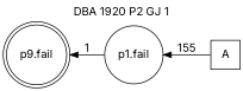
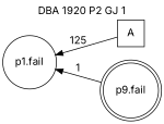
  digraph {
    fontname=Inter
    label=" DBA 1920 P2 GJ 1 "
    labelloc=tl
    rankdir=RL
    node [fontname=Inter]
    edge [fontname=Inter]
    n1 [label=A shape=square]
    n2 [label="p1.fail" shape=circle]
    n3 [label="p9.fail" shape=doublecircle]
-   n1 -> n2 [label=155]
-   n2 -> n3 [label=1]
+   n1 -> n2 [label=125]
+   n3 -> n2 [label=1]
  }
